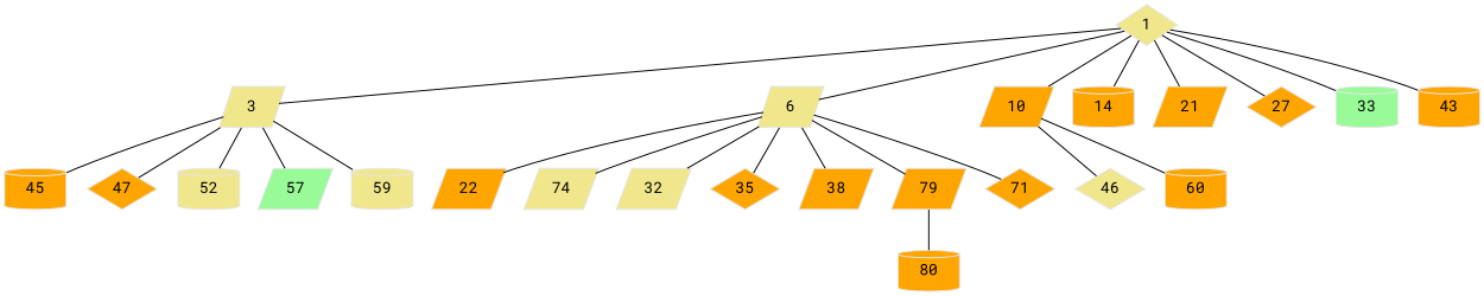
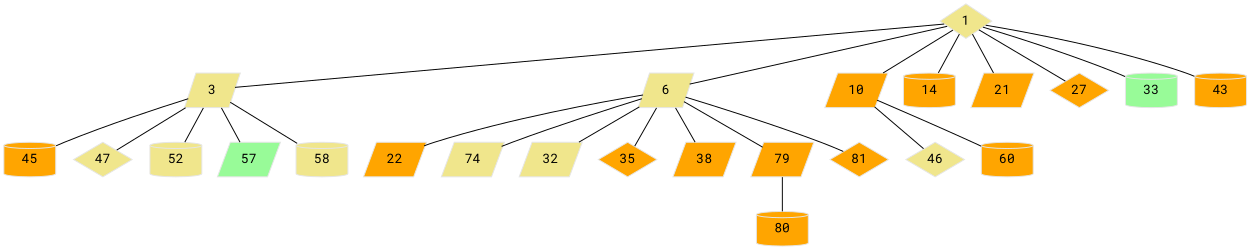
  graph {
    fontname="Roboto Mono"
    node [color=gray90 fillcolor=orange fontname="Roboto Mono" shape=parallelogram style=filled]
    edge [fontname="Roboto Mono"]
    1 [fillcolor=khaki shape=diamond super="+2+28+53+13+4"]
    3 [fillcolor=khaki super="+75+78+65+40+8+5"]
    6 [fillcolor=khaki super="+11+12"]
    10 [super="+19+36"]
    14 [shape=cylinder]
    21
    27 [shape=diamond super="+30"]
    33 [fillcolor=palegreen shape=cylinder super="+55+69"]
    43 [shape=cylinder super="+64+51"]
    45 [shape=cylinder]
-   47 [shape=diamond]
+   47 [fillcolor=khaki shape=diamond]
    52 [fillcolor=khaki shape=cylinder]
    57 [fillcolor=palegreen super="+63"]
-   58 [fillcolor=khaki shape=cylinder label=59]
+   58 [fillcolor=khaki shape=cylinder]
    22
    n16 [fillcolor=khaki label=74 super="+49+59+56"]
    32 [fillcolor=khaki]
    35 [shape=diamond]
    38 [super="+67+71"]
    79
-   81 [shape=diamond label=71]
+   81 [shape=diamond]
    46 [fillcolor=khaki shape=diamond super="+73"]
    60 [shape=cylinder]
    80 [shape=cylinder]
    1 -- 3
    1 -- 6
    1 -- 10
    1 -- 14
    1 -- 21
    1 -- 27
    1 -- 33
    1 -- 43
    3 -- 45
    3 -- 47
    3 -- 52
    3 -- 57
    3 -- 58
    6 -- 22
    6 -- n16
    6 -- 32
    6 -- 35
    6 -- 38
    6 -- 79
    6 -- 81
    10 -- 46
    10 -- 60
    79 -- 80
  }
